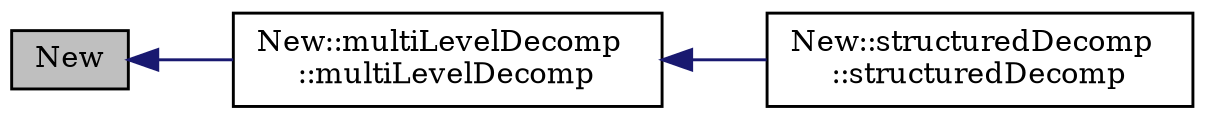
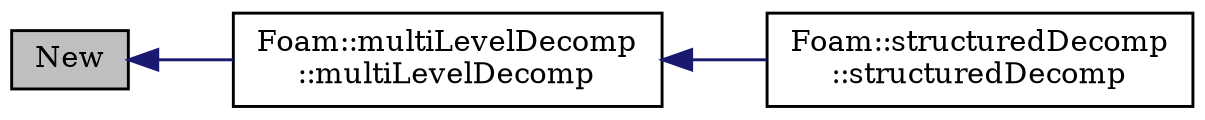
  digraph {
    fontname="DejaVu Serif"
    rankdir=LR
    node [color=black fontname="DejaVu Serif" fontsize=10 shape=record]
    edge [color=midnightblue dir=back fontname="DejaVu Serif" fontsize=10 labelfontname=FreeSans labelfontsize=10 style=solid]
    n1 [fillcolor=grey75 fontcolor=black height=0.2 label=New style=filled width=0.4]
-   n2 [height=0.2 label="New::multiLevelDecomp\l::multiLevelDecomp" width=0.4]
-   n3 [height=0.2 label="New::structuredDecomp\l::structuredDecomp" width=0.4]
+   n2 [height=0.2 label="Foam::multiLevelDecomp\l::multiLevelDecomp" width=0.4]
+   n3 [height=0.2 label="Foam::structuredDecomp\l::structuredDecomp" width=0.4]
    n1 -> n2
    n2 -> n3
  }
